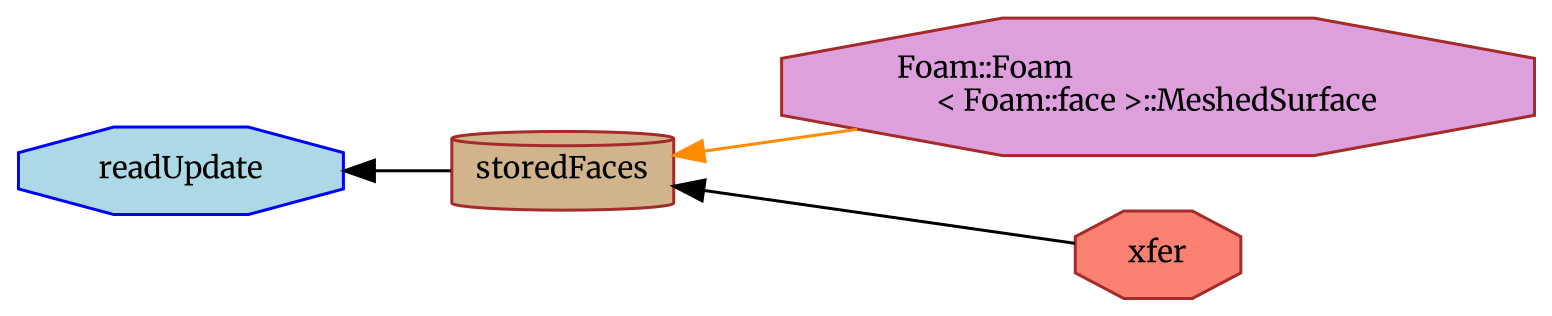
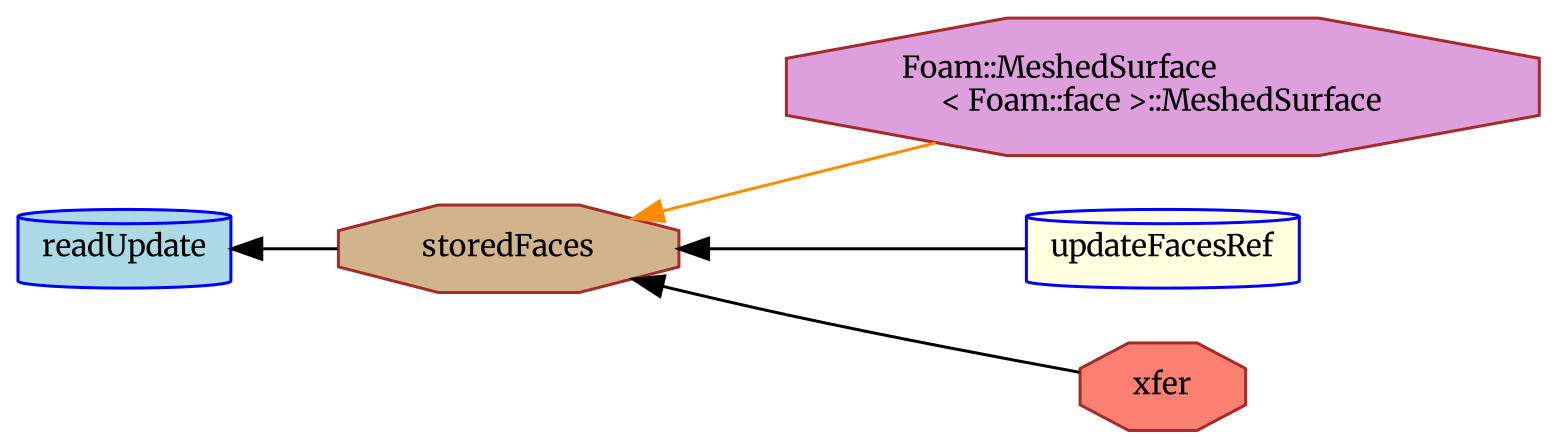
  digraph {
    fontname=Merriweather
    rankdir=LR
    node [color=brown fontname=Merriweather fontsize=10 shape=octagon style=filled]
    edge [color=black dir=back fontname=Merriweather fontsize=10 labelfontname=FreeSans labelfontsize=10 style=solid]
-   n1 [fillcolor=tan fontcolor=black height=0.2 label=storedFaces shape=cylinder width=0.4]
-   n2 [fillcolor=plum height=0.2 label="Foam::Foam\l\< Foam::face \>::MeshedSurface" width=0.4]
+   n1 [fillcolor=tan fontcolor=black height=0.2 label=storedFaces width=0.4]
+   n2 [fillcolor=plum height=0.2 label="Foam::MeshedSurface\l\< Foam::face \>::MeshedSurface" width=0.4]
+   n3 [color=blue fillcolor=lightyellow height=0.2 label=updateFacesRef shape=cylinder width=0.4]
    n4 [fillcolor=salmon height=0.2 label=xfer width=0.4]
-   n5 [color=blue fillcolor=lightblue height=0.2 label=readUpdate width=0.4]
+   n5 [color=blue fillcolor=lightblue height=0.2 label=readUpdate shape=cylinder width=0.4]
    n1 -> n2 [color=darkorange]
+   n1 -> n3
    n1 -> n4
    n5 -> n1
  }
